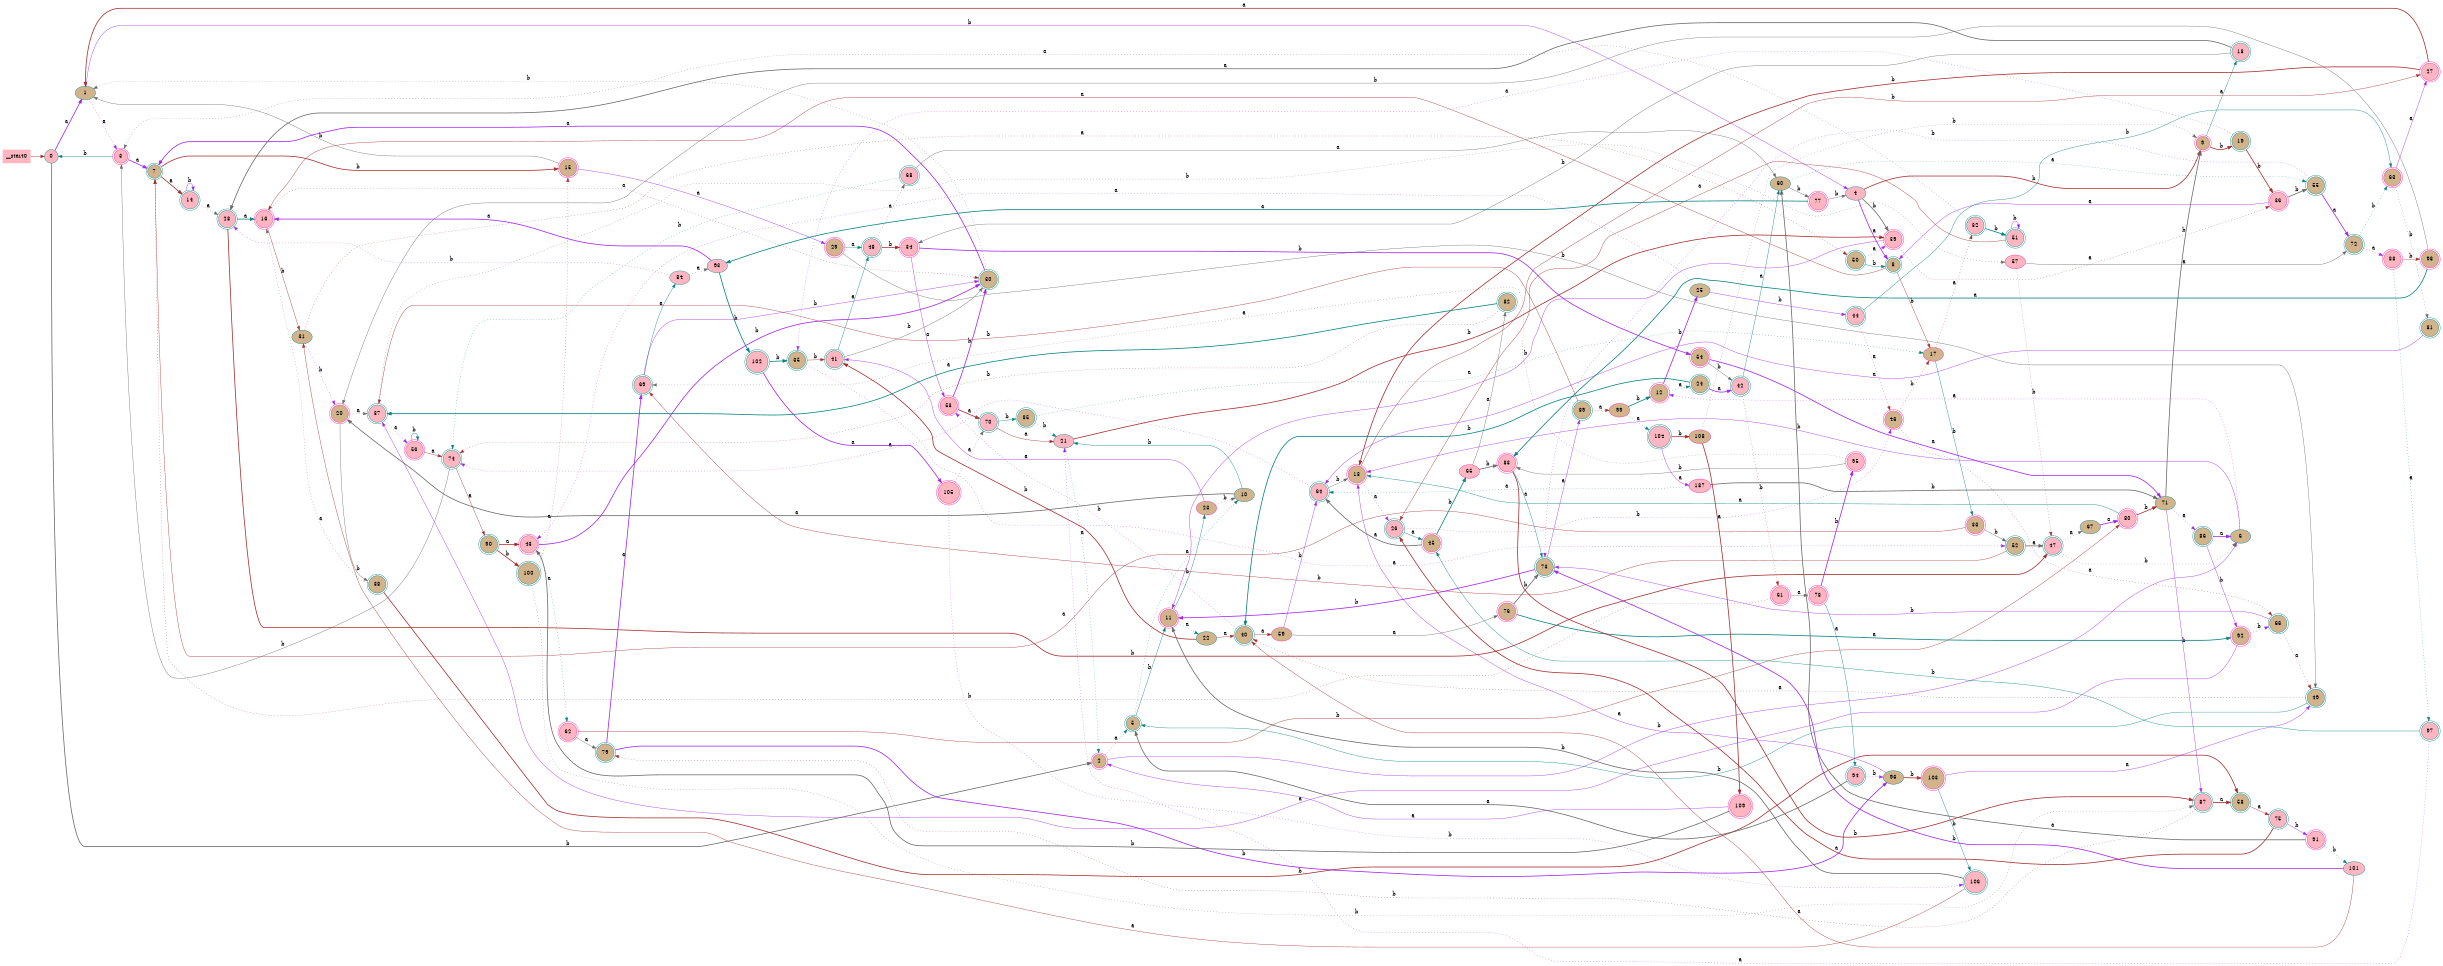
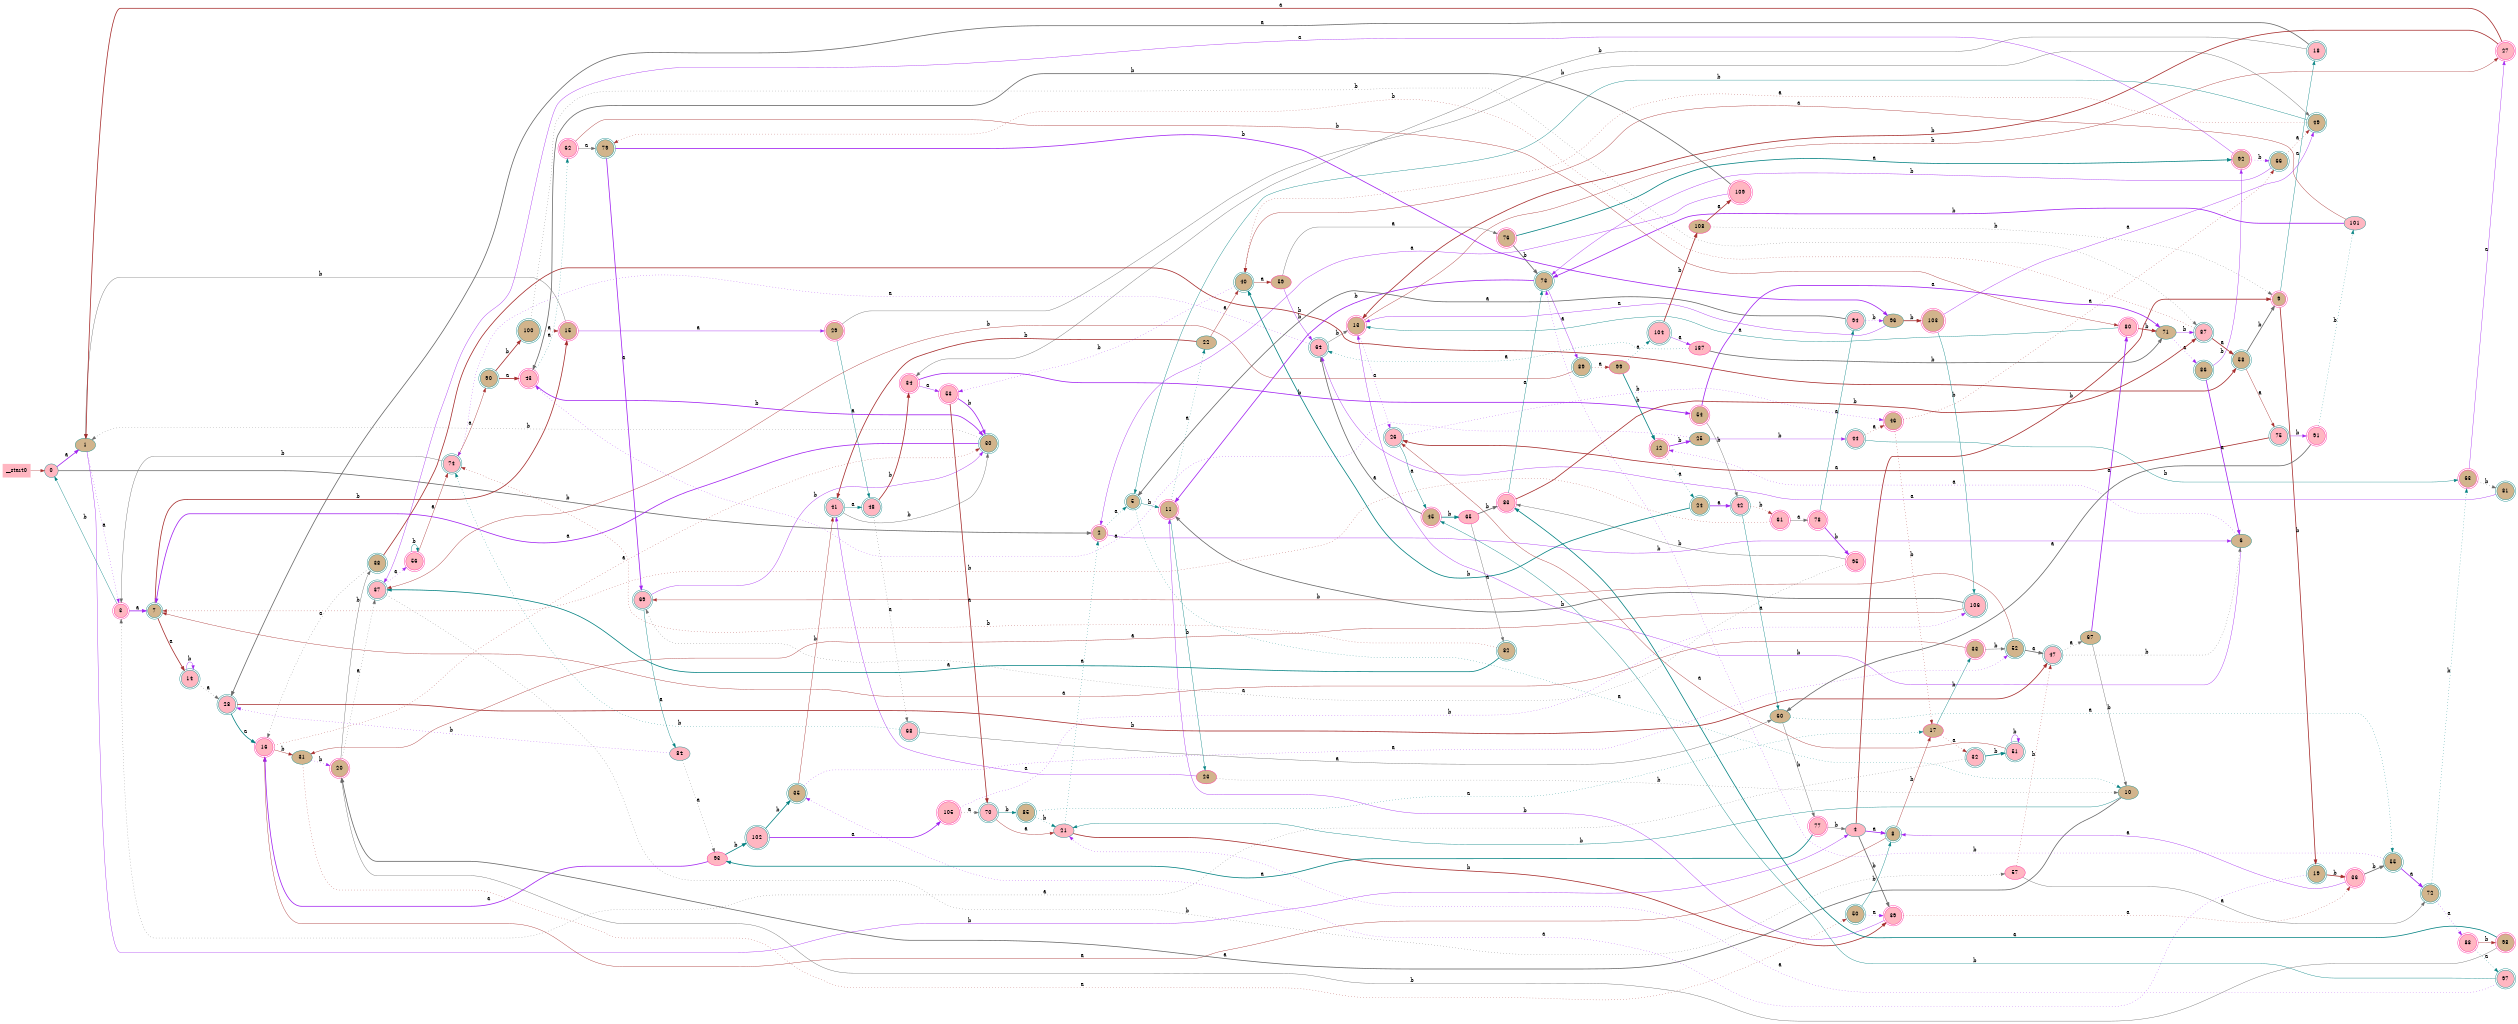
  digraph {
    rankdir=LR
    node [color=teal fillcolor=tan shape=doublecircle style=filled]
    edge [color=purple style=solid]
    __start0 [color=deeppink fillcolor=lightpink shape=none]
    0 [fillcolor=lightpink shape=circle]
    1 [shape=""]
    2 [color=deeppink]
    3 [color=deeppink fillcolor=lightpink]
    4 [fillcolor=lightpink shape=ellipse]
    5
    6 [shape=""]
    7
    8
    9 [color=deeppink]
    39 [color=deeppink fillcolor=lightpink]
    10 [shape=""]
    11 [color=deeppink]
    12 [color=deeppink]
    13 [color=deeppink]
    14 [fillcolor=lightpink]
    15 [color=deeppink]
    16 [color=deeppink fillcolor=lightpink]
    17 [color=deeppink shape=""]
    18 [fillcolor=lightpink]
    19
    20 [color=deeppink]
    21 [fillcolor=lightpink shape=""]
    22 [shape=""]
    23 [color=deeppink shape=""]
    24
    25 [shape=""]
    26 [fillcolor=lightpink]
    27 [color=deeppink fillcolor=lightpink]
    28 [fillcolor=lightpink]
    29 [color=deeppink]
    30
    31 [shape=""]
    32 [fillcolor=lightpink]
    33 [color=deeppink]
    34 [color=deeppink fillcolor=lightpink]
    35
    36 [color=deeppink fillcolor=lightpink]
    37 [fillcolor=lightpink]
    38
    40
    41 [fillcolor=lightpink]
    42 [fillcolor=lightpink]
    43 [color=deeppink fillcolor=lightpink]
    44 [fillcolor=lightpink]
    45 [color=deeppink]
    46 [color=deeppink]
    47 [fillcolor=lightpink]
    48 [fillcolor=lightpink]
    49
    50
    51 [fillcolor=lightpink]
    52
    53 [color=deeppink fillcolor=lightpink]
    54 [color=deeppink]
    55
    56 [color=deeppink fillcolor=lightpink]
    57 [color=deeppink fillcolor=lightpink shape=""]
    58
    59 [color=deeppink shape=""]
    60 [shape=""]
    61 [color=deeppink fillcolor=lightpink]
    62 [color=deeppink fillcolor=lightpink]
    63 [color=deeppink]
    64 [fillcolor=lightpink]
    65 [color=deeppink fillcolor=lightpink shape=""]
    66
    67 [shape=""]
    68 [fillcolor=lightpink]
    69 [fillcolor=lightpink]
    70 [fillcolor=lightpink]
    71 [shape=""]
    72
    73
    74 [fillcolor=lightpink]
    75 [fillcolor=lightpink]
    76 [color=deeppink]
    77 [color=deeppink fillcolor=lightpink]
    78 [color=deeppink fillcolor=lightpink]
    79
    80 [color=deeppink fillcolor=lightpink]
    81
    82
    83 [color=deeppink fillcolor=lightpink]
    84 [fillcolor=lightpink shape=""]
    85
    86
    87 [fillcolor=lightpink]
    88 [color=deeppink fillcolor=lightpink]
    89
    90
    91 [color=deeppink fillcolor=lightpink]
    92 [color=deeppink]
-   93 [fillcolor=lightpink shape=""]
+   93 [color=deeppink fillcolor=lightpink shape=""]
    94 [fillcolor=lightpink]
    95 [color=deeppink fillcolor=lightpink]
    96 [shape=""]
    97 [fillcolor=lightpink]
    98 [color=deeppink]
    99 [color=deeppink shape=""]
    100
    101 [fillcolor=lightpink shape=""]
    102 [fillcolor=lightpink]
    103 [color=deeppink]
    104 [fillcolor=lightpink]
    105 [color=deeppink fillcolor=lightpink]
    106 [fillcolor=lightpink]
    n109 [color=deeppink fillcolor=lightpink label=187 shape=""]
    108 [color=deeppink shape=""]
    109 [color=deeppink fillcolor=lightpink]
    __start0 -> 0 [color=brown]
    0 -> 1 [label=a style=bold]
    0 -> 2 [color=gray40 label=b style=bold]
    1 -> 3 [label=a style=dotted]
    1 -> 4 [label=b]
    2 -> 5 [color=teal label=a style=dotted]
    2 -> 6 [label=b]
    3 -> 0 [color=teal label=b]
    3 -> 7 [label=a style=bold]
    4 -> 8 [label=a style=bold]
    4 -> 9 [color=brown label=b style=bold]
    4 -> 39 [color=gray40 label=b style=bold]
    5 -> 10 [color=teal label=a style=dotted]
    5 -> 11 [color=teal label=b]
    6 -> 12 [label=a style=dotted]
    6 -> 13 [label=b]
    7 -> 14 [color=brown label=a style=bold]
    7 -> 15 [color=brown label=b style=bold]
    8 -> 16 [color=brown label=a]
    8 -> 17 [color=brown label=b]
    9 -> 18 [color=teal label=a]
    9 -> 19 [color=brown label=b style=bold]
    39 -> 11 [label=b]
    39 -> 36 [color=brown label=a style=dotted]
    10 -> 20 [color=gray40 label=a style=bold]
    10 -> 21 [color=teal label=b]
    11 -> 22 [color=teal label=a style=dotted]
    11 -> 23 [color=teal label=b]
    12 -> 24 [color=teal label=a style=dotted]
    12 -> 25 [label=b style=bold]
    13 -> 26 [label=a style=dotted]
    13 -> 27 [color=brown label=b]
    14 -> 14 [label=b]
    14 -> 28 [color=gray40 label=a style=dotted]
    15 -> 1 [color=gray40 label=b]
    15 -> 29 [label=a]
    16 -> 30 [color=brown label=a style=dotted]
    16 -> 31 [color=brown label=b]
    17 -> 32 [color=brown label=a style=dotted]
    17 -> 33 [color=teal label=b]
    18 -> 28 [color=gray40 label=a style=bold]
    18 -> 34 [color=gray40 label=b]
    19 -> 35 [label=a style=dotted]
    19 -> 36 [color=brown label=b style=bold]
    20 -> 37 [color=gray40 label=a style=dotted]
    20 -> 38 [color=gray40 label=b]
    21 -> 2 [color=teal label=a style=dotted]
    21 -> 39 [color=brown label=b style=bold]
    22 -> 40 [color=brown label=a]
    22 -> 41 [color=brown label=b style=bold]
    23 -> 10 [color=gray40 label=b style=dotted]
    23 -> 41 [label=a]
    24 -> 40 [color=teal label=b style=bold]
    24 -> 42 [label=a style=bold]
    25 -> 43 [label=a style=dotted]
    25 -> 44 [label=b]
    26 -> 45 [color=teal label=a]
    26 -> 46 [label=b style=dotted]
    27 -> 1 [color=brown label=a style=bold]
    27 -> 13 [color=brown label=b style=bold]
    28 -> 16 [color=teal label=a style=bold]
    28 -> 47 [color=brown label=b style=bold]
    29 -> 48 [color=teal label=a]
    29 -> 49 [color=gray40 label=b]
    30 -> 1 [color=gray40 label=b style=dotted]
    30 -> 7 [label=a style=bold]
    31 -> 20 [label=b style=dotted]
    31 -> 50 [color=brown label=a style=dotted]
    32 -> 3 [color=gray40 label=a style=dotted]
    32 -> 51 [color=teal label=b style=bold]
    33 -> 7 [color=brown label=a]
    33 -> 52 [color=gray40 label=b]
    34 -> 53 [label=a]
    34 -> 54 [label=b style=bold]
    35 -> 41 [color=brown label=b]
    35 -> 52 [label=a style=dotted]
    36 -> 8 [label=a]
    36 -> 55 [color=gray40 label=b style=bold]
    37 -> 56 [label=a style=dotted]
    37 -> 57 [color=gray40 label=b style=dotted]
    38 -> 16 [color=gray40 label=a style=dotted]
    38 -> 58 [color=brown label=b style=bold]
    40 -> 53 [label=b style=dotted]
    40 -> 59 [color=brown label=a]
    41 -> 30 [color=gray40 label=b]
    41 -> 48 [color=teal label=a]
    42 -> 60 [color=teal label=a]
    42 -> 61 [color=brown label=b style=dotted]
    43 -> 30 [label=b style=bold]
    43 -> 62 [color=teal label=a style=dotted]
    44 -> 46 [color=brown label=a style=dotted]
    44 -> 63 [color=teal label=b]
    45 -> 64 [color=gray40 label=a style=bold]
    45 -> 65 [color=teal label=b style=bold]
    46 -> 17 [color=brown label=b style=dotted]
    46 -> 66 [color=brown label=a style=dotted]
    47 -> 6 [color=gray40 label=b style=dotted]
    47 -> 67 [color=gray40 label=a style=dotted]
    48 -> 34 [color=brown label=b style=bold]
    48 -> 68 [color=gray40 label=a style=dotted]
    49 -> 5 [color=teal label=b]
    49 -> 40 [color=brown label=a style=dotted]
    50 -> 8 [color=teal label=b]
    50 -> 39 [label=a style=dotted]
    51 -> 26 [color=brown label=a]
    51 -> 51 [label=b]
    52 -> 47 [color=gray40 label=a style=bold]
    52 -> 69 [color=brown label=b]
    53 -> 30 [label=b style=bold]
    53 -> 70 [color=brown label=a style=bold]
    54 -> 42 [color=gray40 label=b]
    54 -> 71 [label=a style=bold]
    55 -> 72 [label=a style=bold]
    55 -> 73 [label=b style=dotted]
    56 -> 56 [color=teal label=b]
    56 -> 74 [color=brown label=a]
    57 -> 47 [color=brown label=b style=dotted]
    57 -> 72 [color=gray40 label=a]
-   71 -> 9 [color=gray40 label=b style=bold]
+   58 -> 9 [color=gray40 label=b style=bold]
    58 -> 75 [color=brown label=a]
    59 -> 64 [label=b]
    59 -> 76 [color=gray40 label=a]
    60 -> 55 [color=teal label=a style=dotted]
    60 -> 77 [color=gray40 label=b]
    61 -> 7 [color=brown label=b style=dotted]
    61 -> 78 [color=gray40 label=a]
    62 -> 79 [color=gray40 label=a]
    62 -> 80 [color=brown label=b]
    63 -> 27 [label=a]
    63 -> 81 [color=gray40 label=b style=dotted]
    64 -> 13 [color=gray40 label=b]
    64 -> 74 [label=a style=dotted]
    65 -> 82 [color=gray40 label=a]
    65 -> 83 [color=gray40 label=b style=bold]
    66 -> 49 [color=brown label=a style=dotted]
    66 -> 73 [label=b]
+   67 -> 10 [color=gray40 label=b]
    67 -> 80 [label=a style=bold]
    68 -> 60 [color=gray40 label=a]
    68 -> 74 [color=teal label=b style=dotted]
    69 -> 30 [label=b]
    69 -> 84 [color=teal label=a]
    70 -> 21 [color=brown label=a]
    70 -> 85 [color=teal label=b]
    71 -> 86 [label=a style=dotted]
    71 -> 87 [label=b]
    72 -> 63 [color=teal label=b style=dotted]
    72 -> 88 [label=a style=dotted]
    73 -> 11 [label=b style=bold]
    73 -> 89 [label=a]
    74 -> 3 [color=gray40 label=b]
    74 -> 90 [color=brown label=a]
    75 -> 26 [color=brown label=a style=bold]
    75 -> 91 [label=b]
    76 -> 73 [color=gray40 label=b style=bold]
    76 -> 92 [color=teal label=a style=bold]
    77 -> 4 [color=gray40 label=b]
    77 -> 93 [color=teal label=a style=bold]
    78 -> 94 [color=teal label=a]
    78 -> 95 [label=b style=bold]
    79 -> 69 [label=a style=bold]
    79 -> 96 [label=b style=bold]
    80 -> 13 [color=teal label=a]
    80 -> 71 [color=brown label=b style=bold]
    81 -> 64 [label=a]
    82 -> 37 [color=teal label=a style=bold]
    82 -> 74 [color=brown label=b style=dotted]
    83 -> 73 [color=teal label=a]
    83 -> 87 [color=brown label=b style=bold]
    84 -> 28 [label=b style=dotted]
    84 -> 93 [color=gray40 label=a style=dotted]
    85 -> 17 [color=teal label=a style=dotted]
    85 -> 21 [color=teal label=b style=dotted]
    86 -> 6 [label=a style=bold]
    86 -> 92 [label=b]
    87 -> 58 [color=brown label=a style=bold]
    87 -> 79 [color=brown label=b style=dotted]
    88 -> 97 [color=teal label=a style=dotted]
    88 -> 98 [color=brown label=b]
    89 -> 37 [color=brown label=b]
    89 -> 99 [color=brown label=a style=dotted]
    90 -> 43 [color=brown label=a style=bold]
    90 -> 100 [color=brown label=b style=bold]
    91 -> 60 [color=gray40 label=a style=bold]
    91 -> 101 [color=teal label=b style=dotted]
    92 -> 37 [label=a]
    92 -> 66 [label=b style=dotted]
    93 -> 16 [label=a style=bold]
    93 -> 102 [color=teal label=b style=bold]
    94 -> 5 [color=gray40 label=a style=bold]
    94 -> 96 [label=b style=dotted]
    95 -> 69 [color=gray40 label=a style=dotted]
    95 -> 83 [color=gray40 label=b]
    96 -> 13 [label=a]
    96 -> 103 [color=brown label=b style=bold]
    97 -> 21 [label=a style=dotted]
    97 -> 45 [color=teal label=b]
    98 -> 20 [color=gray40 label=b]
    98 -> 83 [color=teal label=a style=bold]
    99 -> 12 [color=teal label=b style=bold]
    99 -> 104 [color=teal label=a style=dotted]
    100 -> 15 [color=brown label=a style=dotted]
    100 -> 87 [color=gray40 label=b style=dotted]
    101 -> 40 [color=brown label=a]
    101 -> 73 [label=b style=bold]
    102 -> 35 [color=teal label=b style=bold]
    102 -> 105 [label=a style=bold]
    103 -> 49 [label=a]
    103 -> 106 [color=teal label=b]
    104 -> n109 [label=a]
    104 -> 108 [color=brown label=b style=bold]
    105 -> 70 [color=gray40 label=a style=dotted]
    105 -> 106 [label=b style=dotted]
    106 -> 11 [color=gray40 label=b style=bold]
    106 -> 31 [color=brown label=a]
    n109 -> 64 [color=teal label=a style=dotted]
    n109 -> 71 [color=gray40 label=b style=bold]
    108 -> 9 [color=gray40 label=b style=dotted]
    108 -> 109 [color=brown label=a style=bold]
    109 -> 2 [label=a]
    109 -> 43 [color=gray40 label=b style=bold]
  }
